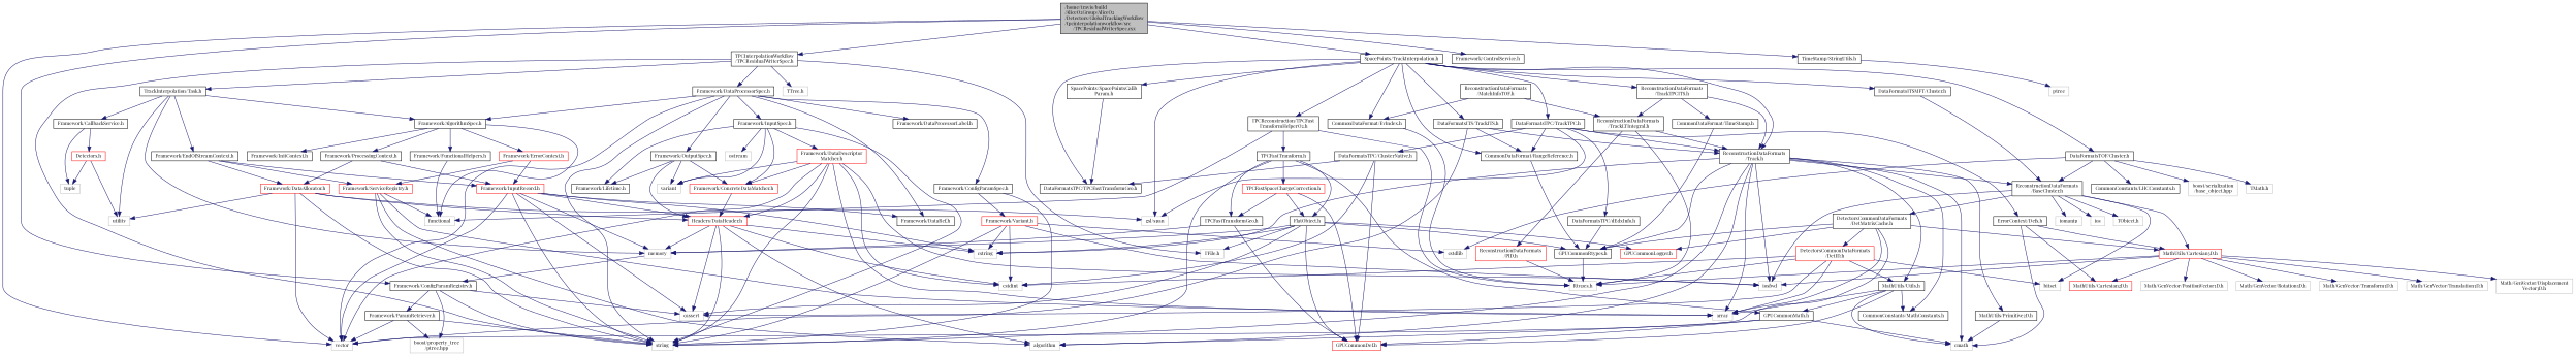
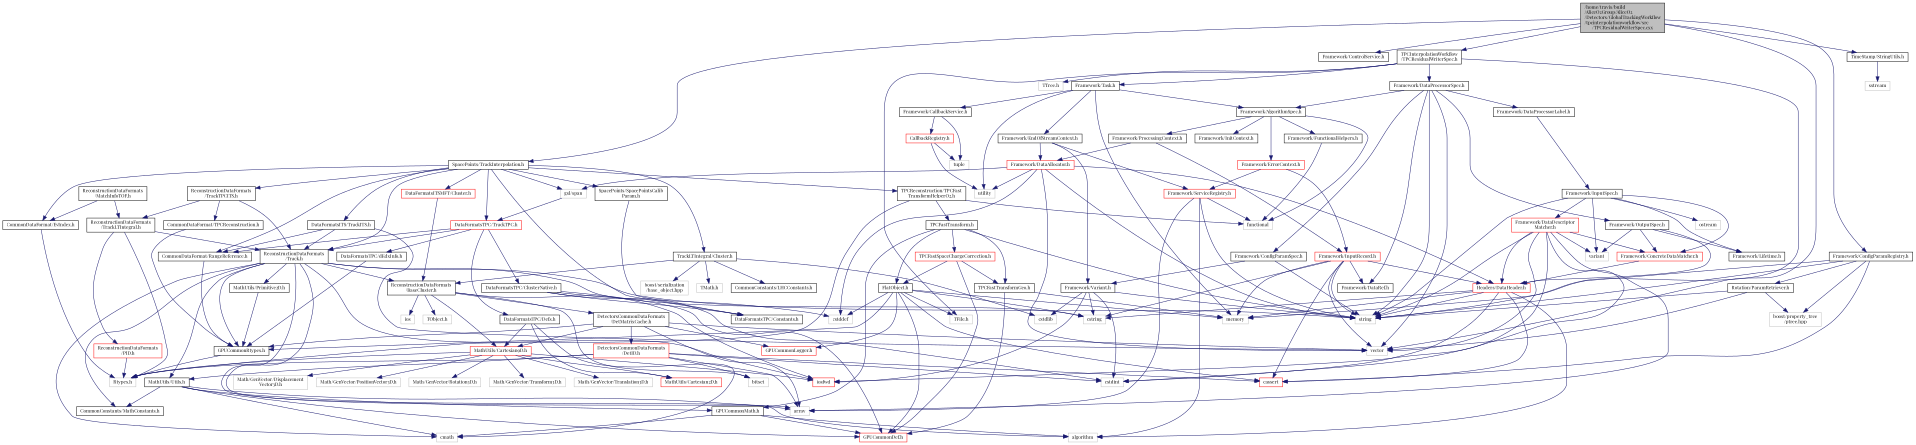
  digraph {
    fontname="Playfair Display"
    node [color=black fontname="Playfair Display" fontsize=10 shape=record]
    edge [color=midnightblue fontname="Playfair Display" fontsize=10 labelfontname=Helvetica labelfontsize=10 style=solid]
    n1 [fillcolor=grey75 fontcolor=black height=0.2 label="/home/travis/build\l/AliceO2Group/AliceO2\l/Detectors/GlobalTrackingWorkflow\l/tpcinterpolationworkflow/src\l/TPCResidualWriterSpec.cxx" style=filled width=0.4]
    n2 [color=grey75 height=0.2 label=vector width=0.4]
    n3 [height=0.2 label="Framework/ControlService.h" width=0.4]
    n4 [height=0.2 label="Framework/ConfigParamRegistry.h" width=0.4]
    n5 [height=0.2 label="SpacePoints/TrackInterpolation.h" width=0.4]
    n6 [height=0.2 label="TPCInterpolationWorkflow\l/TPCResidualWriterSpec.h" width=0.4]
    n7 [height=0.2 label="TimeStamp/StringUtils.h" width=0.4]
-   n8 [height=0.2 label="Framework/ParamRetriever.h" width=0.4]
+   n8 [height=0.2 label="Rotation/ParamRetriever.h" width=0.4]
    n9 [color=grey75 height=0.2 label="boost/property_tree\l/ptree.hpp" width=0.4]
    n10 [color=grey75 height=0.2 label=string width=0.4]
    n11 [color=grey75 height=0.2 label=memory width=0.4]
-   n12 [color=grey75 height=0.2 label=cassert width=0.4]
+   n12 [color=red height=0.2 label=cassert width=0.4]
    n13 [color=grey75 height=0.2 label="gsl/span" width=0.4]
    n14 [height=0.2 label="CommonDataFormat/EvIndex.h" width=0.4]
    n15 [height=0.2 label="CommonDataFormat/RangeReference.h" width=0.4]
    n16 [height=0.2 label="ReconstructionDataFormats\l/Track.h" width=0.4]
    n17 [height=0.2 label="ReconstructionDataFormats\l/TrackTPCITS.h" width=0.4]
-   n18 [height=0.2 label="DataFormatsITSMFT/Cluster.h" width=0.4]
+   n18 [color=red height=0.2 label="DataFormatsITSMFT/Cluster.h" width=0.4]
    n19 [height=0.2 label="DataFormatsITS/TrackITS.h" width=0.4]
-   n20 [height=0.2 label="DataFormatsTPC/TrackTPC.h" width=0.4]
-   n21 [height=0.2 label="DataFormatsTPC/TPCFastTransformGeo.h" width=0.4]
-   n22 [height=0.2 label="DataFormatsTOF/Cluster.h" width=0.4]
+   n20 [color=red height=0.2 label="DataFormatsTPC/TrackTPC.h" width=0.4]
+   n21 [height=0.2 label="DataFormatsTPC/Constants.h" width=0.4]
+   n22 [height=0.2 label="TrackLTIntegral/Cluster.h" width=0.4]
    n23 [height=0.2 label="SpacePoints/SpacePointsCalib\lParam.h" width=0.4]
    n24 [height=0.2 label="TPCReconstruction/TPCFast\lTransformHelperO2.h" width=0.4]
    n25 [color=grey75 height=0.2 label="TFile.h" width=0.4]
    n26 [color=grey75 height=0.2 label="TTree.h" width=0.4]
    n27 [height=0.2 label="Framework/DataProcessorSpec.h" width=0.4]
-   n28 [height=0.2 label="TrackInterpolation/Task.h" width=0.4]
-   n29 [color=grey75 height=0.2 label=ptree width=0.4]
+   n28 [height=0.2 label="Framework/Task.h" width=0.4]
+   n29 [color=grey75 height=0.2 label=sstream width=0.4]
    n30 [color=grey75 height=0.2 label="Rtypes.h" width=0.4]
    n31 [height=0.2 label="GPUCommonRtypes.h" width=0.4]
    n32 [color=grey75 height=0.2 label=algorithm width=0.4]
    n33 [color=grey75 height=0.2 label=array width=0.4]
    n34 [color=grey75 height=0.2 label=cmath width=0.4]
    n35 [color=grey75 height=0.2 label=cstring width=0.4]
-   n36 [color=grey75 height=0.2 label=iosfwd width=0.4]
+   n36 [color=red height=0.2 label=iosfwd width=0.4]
    n37 [height=0.2 label="ReconstructionDataFormats\l/BaseCluster.h" width=0.4]
    n38 [height=0.2 label="MathUtils/Utils.h" width=0.4]
    n39 [height=0.2 label="CommonConstants/MathConstants.h" width=0.4]
    n40 [height=0.2 label="MathUtils/Primitive2D.h" width=0.4]
    n41 [height=0.2 label="ReconstructionDataFormats\l/TrackLTIntegral.h" width=0.4]
-   n42 [height=0.2 label="CommonDataFormat/TimeStamp.h" width=0.4]
+   n42 [height=0.2 label="CommonDataFormat/TPCReconstruction.h" width=0.4]
    n43 [height=0.2 label="ReconstructionDataFormats\l/MatchInfoTOF.h" width=0.4]
    n44 [height=0.2 label="DataFormatsTPC/ClusterNative.h" width=0.4]
-   n45 [height=0.2 label="ErrorContext/Defs.h" width=0.4]
+   n45 [height=0.2 label="DataFormatsTPC/Defs.h" width=0.4]
    n46 [height=0.2 label="DataFormatsTPC/dEdxInfo.h" width=0.4]
    n47 [color=grey75 height=0.2 label="boost/serialization\l/base_object.hpp" width=0.4]
    n48 [color=grey75 height=0.2 label="TMath.h" width=0.4]
    n49 [color=grey75 height=0.2 label=cstdlib width=0.4]
    n50 [height=0.2 label="CommonConstants/LHCConstants.h" width=0.4]
    n51 [height=0.2 label="TPCFastTransform.h" width=0.4]
    n52 [color=grey75 height=0.2 label=functional width=0.4]
    n53 [color=grey75 height=0.2 label="TObject.h" width=0.4]
    n54 [color=grey75 height=0.2 label=bitset width=0.4]
-   n55 [color=grey75 height=0.2 label=iomanip width=0.4]
    n56 [color=grey75 height=0.2 label=ios width=0.4]
    n57 [height=0.2 label="DetectorsCommonDataFormats\l/DetMatrixCache.h" width=0.4]
-   n58 [color=red height=0.2 label="MathUtils/Cartesian3D.h" width=0.4]
+   n58 [color=red height=0.2 label="MathUtils/Cartesian9D.h" width=0.4]
    n59 [color=red height=0.2 label="GPUCommonDef.h" width=0.4]
    n60 [height=0.2 label="GPUCommonMath.h" width=0.4]
    n61 [color=red height=0.2 label="GPUCommonLogger.h" width=0.4]
    n62 [color=red height=0.2 label="DetectorsCommonDataFormats\l/DetID.h" width=0.4]
    n63 [color=grey75 height=0.2 label="Math/GenVector/Displacement\lVector3D.h" width=0.4]
    n64 [color=grey75 height=0.2 label="Math/GenVector/PositionVector3D.h" width=0.4]
    n65 [color=grey75 height=0.2 label="Math/GenVector/Rotation3D.h" width=0.4]
    n66 [color=grey75 height=0.2 label="Math/GenVector/Transform3D.h" width=0.4]
    n67 [color=grey75 height=0.2 label="Math/GenVector/Translation3D.h" width=0.4]
    n68 [color=red height=0.2 label="MathUtils/Cartesian2D.h" width=0.4]
    n69 [color=grey75 height=0.2 label=cstdint width=0.4]
    n70 [color=red height=0.2 label="ReconstructionDataFormats\l/PID.h" width=0.4]
+   n71 [color=grey75 height=0.2 label=cstddef width=0.4]
    n72 [height=0.2 label="FlatObject.h" width=0.4]
    n73 [height=0.2 label="TPCFastTransformGeo.h" width=0.4]
    n74 [color=red height=0.2 label="TPCFastSpaceChargeCorrection.h" width=0.4]
    n75 [height=0.2 label="Framework/AlgorithmSpec.h" width=0.4]
    n76 [height=0.2 label="Framework/DataRef.h" width=0.4]
    n77 [height=0.2 label="Framework/ConfigParamSpec.h" width=0.4]
    n78 [height=0.2 label="Framework/DataProcessorLabel.h" width=0.4]
    n79 [height=0.2 label="Framework/InputSpec.h" width=0.4]
    n80 [height=0.2 label="Framework/OutputSpec.h" width=0.4]
    n81 [color=grey75 height=0.2 label=utility width=0.4]
    n82 [height=0.2 label="Framework/CallbackService.h" width=0.4]
    n83 [height=0.2 label="Framework/EndOfStreamContext.h" width=0.4]
    n84 [height=0.2 label="Framework/ProcessingContext.h" width=0.4]
    n85 [color=red height=0.2 label="Framework/ErrorContext.h" width=0.4]
    n86 [height=0.2 label="Framework/InitContext.h" width=0.4]
    n87 [height=0.2 label="Framework/FunctionalHelpers.h" width=0.4]
-   n88 [color=red height=0.2 label="Framework/Variant.h" width=0.4]
+   n88 [height=0.2 label="Framework/Variant.h" width=0.4]
    n89 [height=0.2 label="Framework/Lifetime.h" width=0.4]
    n90 [color=red height=0.2 label="Framework/ConcreteDataMatcher.h" width=0.4]
    n91 [color=red height=0.2 label="Framework/DataDescriptor\lMatcher.h" width=0.4]
    n92 [color=grey75 height=0.2 label=variant width=0.4]
    n93 [color=grey75 height=0.2 label=ostream width=0.4]
    n94 [color=red height=0.2 label="Headers/DataHeader.h" width=0.4]
    n95 [color=red height=0.2 label="Framework/InputRecord.h" width=0.4]
    n96 [color=red height=0.2 label="Framework/DataAllocator.h" width=0.4]
    n97 [color=red height=0.2 label="Framework/ServiceRegistry.h" width=0.4]
-   n98 [color=red height=0.2 label="Detectors.h" width=0.4]
+   n98 [color=red height=0.2 label="CallbackRegistry.h" width=0.4]
    n99 [color=grey75 height=0.2 label=tuple width=0.4]
    n1 -> n2
    n1 -> n3
    n1 -> n4
    n1 -> n5
    n1 -> n6
    n1 -> n7
    n4 -> n8
    n4 -> n9
    n4 -> n10
-   n11 -> n4
+   n4 -> n11
    n4 -> n12
    n5 -> n13
    n5 -> n14
    n5 -> n15
    n5 -> n16
    n5 -> n17
    n5 -> n18
    n5 -> n19
    n5 -> n20
    n5 -> n21
    n5 -> n22
    n5 -> n23
    n5 -> n24
    n6 -> n10
    n6 -> n25
    n6 -> n26
    n6 -> n27
    n6 -> n28
    n7 -> n29
    n8 -> n2
    n8 -> n9
    n8 -> n10
    n14 -> n30
    n15 -> n31
    n16 -> n10
    n16 -> n31
    n16 -> n32
    n16 -> n33
    n16 -> n34
    n16 -> n35
    n16 -> n36
    n16 -> n37
    n16 -> n38
    n16 -> n39
    n16 -> n40
    n17 -> n16
    n17 -> n41
    n17 -> n42
    n18 -> n37
    n19 -> n2
    n19 -> n15
    n19 -> n16
-   n20 -> n13
+   n13 -> n20
    n20 -> n15
    n20 -> n16
    n20 -> n44
    n20 -> n45
    n20 -> n46
    n22 -> n37
    n22 -> n47
    n22 -> n48
    n22 -> n49
    n22 -> n50
    n23 -> n21
    n24 -> n30
    n24 -> n51
    n24 -> n52
    n27 -> n2
    n27 -> n10
    n27 -> n75
    n27 -> n76
    n27 -> n77
    n27 -> n78
-   n27 -> n79
+   n78 -> n79
    n27 -> n80
    n28 -> n11
    n28 -> n75
    n28 -> n81
    n28 -> n82
    n28 -> n83
    n31 -> n30
    n37 -> n36
    n37 -> n53
    n37 -> n54
-   n37 -> n55
    n37 -> n56
    n37 -> n57
    n37 -> n58
    n38 -> n33
    n38 -> n34
    n38 -> n39
    n38 -> n59
    n38 -> n60
-   n40 -> n34
+   n40 -> n31
    n41 -> n16
    n41 -> n30
    n41 -> n70
    n42 -> n31
    n43 -> n14
    n43 -> n41
    n44 -> n21
    n44 -> n59
    n44 -> n69
+   n44 -> n71
    n45 -> n34
    n45 -> n58
    n45 -> n68
    n46 -> n31
    n51 -> n10
    n51 -> n60
    n51 -> n72
    n51 -> n73
    n51 -> n74
    n57 -> n2
    n57 -> n31
    n57 -> n33
    n57 -> n58
    n57 -> n61
    n57 -> n62
    n58 -> n30
    n58 -> n36
    n58 -> n63
    n58 -> n64
    n58 -> n65
    n58 -> n66
    n58 -> n67
    n58 -> n68
    n60 -> n32
    n60 -> n34
    n60 -> n59
    n62 -> n12
    n62 -> n30
    n62 -> n33
    n62 -> n38
    n62 -> n54
    n62 -> n69
    n70 -> n30
    n72 -> n11
    n72 -> n12
    n72 -> n25
    n72 -> n31
    n72 -> n35
    n72 -> n59
    n72 -> n61
+   n72 -> n71
    n73 -> n11
    n73 -> n59
    n74 -> n59
    n74 -> n72
    n74 -> n73
    n75 -> n52
    n75 -> n84
    n75 -> n85
    n75 -> n86
    n75 -> n87
    n77 -> n10
    n77 -> n88
    n79 -> n10
    n79 -> n89
    n79 -> n90
    n79 -> n91
    n79 -> n92
    n79 -> n93
    n80 -> n89
    n80 -> n90
    n80 -> n92
    n80 -> n94
    n82 -> n98
    n82 -> n99
-   n83 -> n95
+   n83 -> n88
    n83 -> n96
    n83 -> n97
    n84 -> n95
    n84 -> n96
    n85 -> n95
    n85 -> n97
    n87 -> n52
    n88 -> n10
    n88 -> n35
    n88 -> n36
    n88 -> n49
    n88 -> n69
    n90 -> n94
    n91 -> n2
    n91 -> n10
    n91 -> n33
    n91 -> n36
    n91 -> n69
    n91 -> n90
    n91 -> n92
    n91 -> n94
    n94 -> n10
    n94 -> n11
    n94 -> n12
    n94 -> n32
    n94 -> n35
    n94 -> n69
    n95 -> n2
    n95 -> n10
    n95 -> n11
    n95 -> n12
    n95 -> n35
    n95 -> n76
    n95 -> n94
    n96 -> n2
    n96 -> n10
    n96 -> n13
+   n96 -> n71
    n96 -> n81
    n96 -> n94
    n97 -> n10
    n97 -> n32
    n97 -> n33
    n97 -> n52
    n98 -> n81
    n98 -> n99
  }
